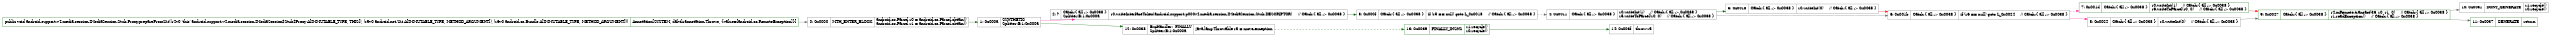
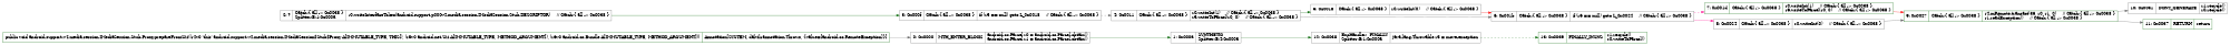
  digraph {
    rankdir=LR
    node [color=gray40 shape=record]
    edge [color=darkgreen]
    n1 [label="{0\:\ 0x0000|MTH_ENTER_BLOCK\l|android.os.Parcel r0 = android.os.Parcel.obtain()\landroid.os.Parcel r1 = android.os.Parcel.obtain()\l}"]
-   n2 [label="{1\:\ 0x000a|SYNTHETIC\lSplitter:B:1:0x000a\l}"]
+   n2 [label="{1\:\ 0x000a|SYNTHETIC\lSplitter:B:4:0x000a\l}"]
    n3 [label="{2\:\ ?|Catch:\{ all \-\> 0x0038 \}\lSplitter:B:1:0x000a\l|r0.writeInterfaceToken(android.support.p000v4.media.session.IMediaSession.Stub.DESCRIPTOR)     \/\/ Catch:\{ all \-\> 0x0038 \}\l}"]
    n4 [label="{12\:\ 0x0038|ExcHandler:  FINALLY\lSplitter:B:1:0x000a\l|java.lang.Throwable r5 = move\-exception\l}"]
    n5 [label="{3\:\ 0x000f|Catch:\{ all \-\> 0x0038 \}\l|if (r5 == null) goto L_0x0018     \/\/ Catch:\{ all \-\> 0x0038 \}\l}"]
-   n6 [color=darkgreen label="{13\:\ 0x0039|FINALLY_INSNS\l|r1.recycle()\lr0.recycle()\l}"]
+   n6 [color=darkgreen label="{13\:\ 0x0039|FINALLY_INSNS\l|r1.recycle()\lr0.writeToParcel()\l}"]
    n7 [label="{4\:\ 0x0011|Catch:\{ all \-\> 0x0038 \}\l|r0.writeInt(1)     \/\/ Catch:\{ all \-\> 0x0038 \}\lr5.writeToParcel(r0, 0)     \/\/ Catch:\{ all \-\> 0x0038 \}\l}"]
    n8 [label="{5\:\ 0x0018|Catch:\{ all \-\> 0x0038 \}\l|r0.writeInt(0)     \/\/ Catch:\{ all \-\> 0x0038 \}\l}"]
    n9 [label="{6\:\ 0x001b|Catch:\{ all \-\> 0x0038 \}\l|if (r6 == null) goto L_0x0024     \/\/ Catch:\{ all \-\> 0x0038 \}\l}"]
    n10 [color=darkgreen label="{7\:\ 0x001d|Catch:\{ all \-\> 0x0038 \}\l|r0.writeInt(1)     \/\/ Catch:\{ all \-\> 0x0038 \}\lr6.writeToParcel(r0, 0)     \/\/ Catch:\{ all \-\> 0x0038 \}\l}"]
    n11 [label="{8\:\ 0x0024|Catch:\{ all \-\> 0x0038 \}\l|r0.writeInt(0)     \/\/ Catch:\{ all \-\> 0x0038 \}\l}"]
    n12 [color=darkgreen label="{9\:\ 0x0027|Catch:\{ all \-\> 0x0038 \}\l|r4.mRemote.transact(36, r0, r1, 0)     \/\/ Catch:\{ all \-\> 0x0038 \}\lr1.readException()     \/\/ Catch:\{ all \-\> 0x0038 \}\l}"]
    n13 [label="{10\:\ 0x0031|DONT_GENERATE\l|r1.recycle()\lr0.recycle()\l}"]
-   n14 [color=darkgreen label="{11\:\ 0x0037|GENERATE\l|return\l}"]
-   n15 [label="{14\:\ 0x003f|throw r5\l}"]
+   n14 [color=darkgreen label="{11\:\ 0x0037|RETURN\l|return\l}"]
    n16 [color=darkgreen label="{public void android.support.v4.media.session.IMediaSession.Stub.Proxy.prepareFromUri((r4v0 'this' android.support.v4.media.session.IMediaSession$Stub$Proxy A[IMMUTABLE_TYPE, THIS]), (r5v0 android.net.Uri A[IMMUTABLE_TYPE, METHOD_ARGUMENT]), (r6v0 android.os.Bundle A[IMMUTABLE_TYPE, METHOD_ARGUMENT]))  | Annotation[SYSTEM, dalvik.annotation.Throws, \{value=[android.os.RemoteException]\}]\l}"]
    n1 -> n2
-   n2 -> n3 [color=deeppink]
    n2 -> n4
    n3 -> n5
    n4 -> n6 [style=dashed]
    n5 -> n7 [color=gray40 style=dashed]
-   n6 -> n15
    n7 -> n8
    n7 -> n9 [color=gray40]
    n8 -> n9 [color=red]
    n9 -> n10 [color=deeppink style=dashed]
    n9 -> n11 [color=deeppink]
    n10 -> n12 [color=red]
    n11 -> n12 [color=gray40]
    n12 -> n13 [color=gray40]
    n12 -> n14 [color=gray40]
    n16 -> n1 [color=gray40]
  }
